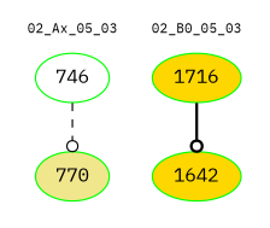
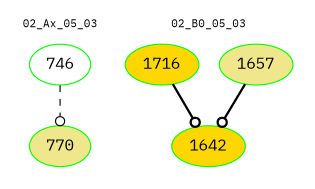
  digraph {
    fontname="IBM Plex Mono"
    node [color=green fillcolor=khaki fontname="IBM Plex Mono" style=filled]
    edge [arrowhead=odot color=black fontname="IBM Plex Mono" style=bold]
    n1 [fillcolor=white label=746]
    n2 [label=770]
+   n3 [label=1657]
    n4 [fillcolor=gold label=1642]
    n5 [fillcolor=gold label=1716]
    subgraph cluster_1 {
      color=white
      fontsize=10
      label="02_Ax_05_03"
      n1
      n2
    }
    subgraph cluster_2 {
      color=white
      fontsize=10
      label="02_B0_05_03"
+     n3
      n4
      n5
    }
    n1 -> n2 [style=dashed]
+   n3 -> n4
    n5 -> n4
  }
